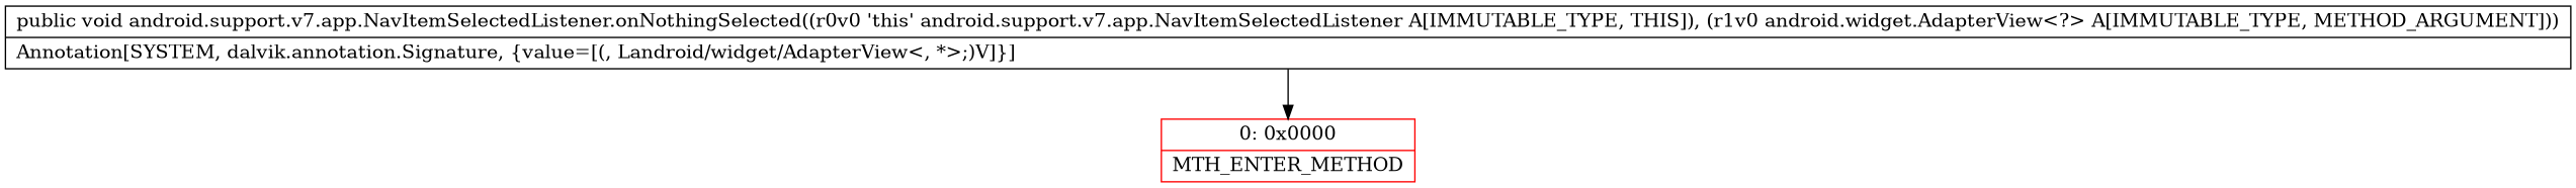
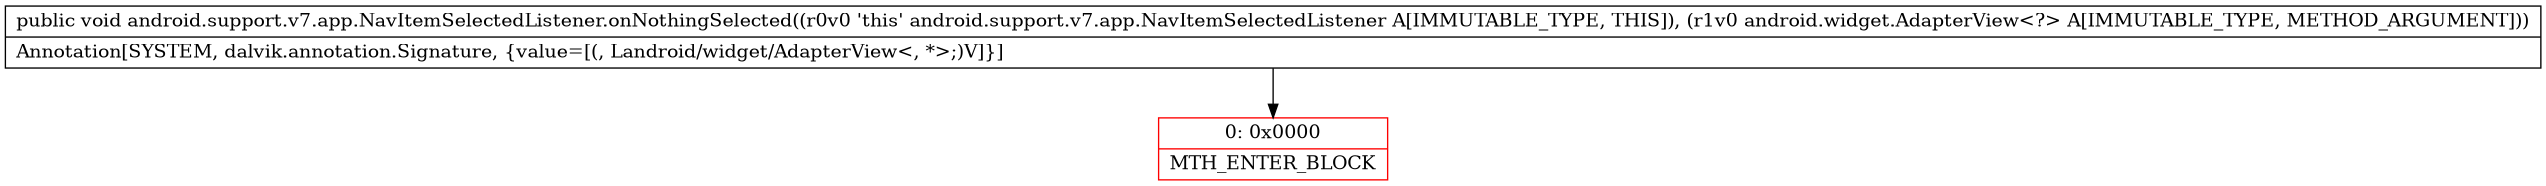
  digraph {
    node [shape=record]
-   n1 [color=red label="{0\:\ 0x0000|MTH_ENTER_METHOD\l}"]
+   n1 [color=red label="{0\:\ 0x0000|MTH_ENTER_BLOCK\l}"]
    n2 [label="{public void android.support.v7.app.NavItemSelectedListener.onNothingSelected((r0v0 'this' android.support.v7.app.NavItemSelectedListener A[IMMUTABLE_TYPE, THIS]), (r1v0 android.widget.AdapterView\<?\> A[IMMUTABLE_TYPE, METHOD_ARGUMENT]))  | Annotation[SYSTEM, dalvik.annotation.Signature, \{value=[(, Landroid\/widget\/AdapterView\<, *\>;)V]\}]\l}"]
    subgraph cluster_1 {
      label="R(0)"
    }
    n2 -> n1
  }
